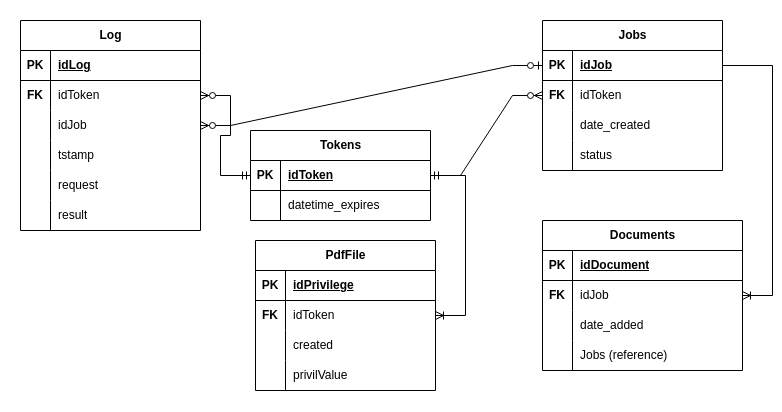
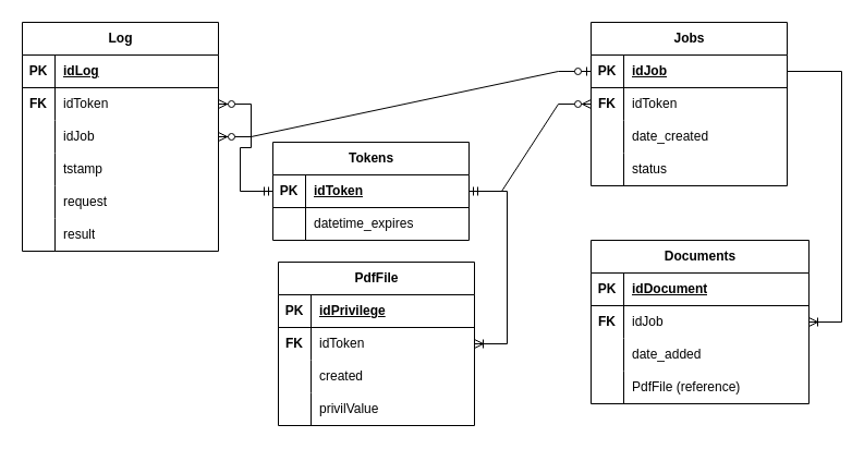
  <mxCell id="0" />
  <mxCell id="1" parent="0" />
  <mxCell id="2" value="Jobs" style="shape=table;startSize=30;container=1;collapsible=1;childLayout=tableLayout;fixedRows=1;rowLines=0;fontStyle=1;align=center;resizeLast=1;html=1;" parent="1" vertex="1"><mxGeometry x="542" y="20" width="180" height="150" as="geometry" /></mxCell>
  <mxCell id="3" value="" style="shape=tableRow;horizontal=0;startSize=0;swimlaneHead=0;swimlaneBody=0;fillColor=none;collapsible=0;dropTarget=0;points=[[0,0.5],[1,0.5]];portConstraint=eastwest;top=0;left=0;right=0;bottom=1;" parent="2" vertex="1"><mxGeometry y="30" width="180" height="30" as="geometry" /></mxCell>
  <mxCell id="4" value="PK" style="shape=partialRectangle;connectable=0;fillColor=none;top=0;left=0;bottom=0;right=0;fontStyle=1;overflow=hidden;whiteSpace=wrap;html=1;" parent="3" vertex="1"><mxGeometry width="30" height="30" as="geometry"><mxRectangle width="30" height="30" as="alternateBounds" /></mxGeometry></mxCell>
  <mxCell id="5" value="idJob" style="shape=partialRectangle;connectable=0;fillColor=none;top=0;left=0;bottom=0;right=0;align=left;spacingLeft=6;fontStyle=5;overflow=hidden;whiteSpace=wrap;html=1;" parent="3" vertex="1"><mxGeometry x="30" width="150" height="30" as="geometry"><mxRectangle width="150" height="30" as="alternateBounds" /></mxGeometry></mxCell>
  <mxCell id="6" value="" style="shape=tableRow;horizontal=0;startSize=0;swimlaneHead=0;swimlaneBody=0;fillColor=none;collapsible=0;dropTarget=0;points=[[0,0.5],[1,0.5]];portConstraint=eastwest;top=0;left=0;right=0;bottom=0;" parent="2" vertex="1"><mxGeometry y="60" width="180" height="30" as="geometry" /></mxCell>
  <mxCell id="7" value="&lt;b&gt;FK&lt;/b&gt;" style="shape=partialRectangle;connectable=0;fillColor=none;top=0;left=0;bottom=0;right=0;editable=1;overflow=hidden;whiteSpace=wrap;html=1;" parent="6" vertex="1"><mxGeometry width="30" height="30" as="geometry"><mxRectangle width="30" height="30" as="alternateBounds" /></mxGeometry></mxCell>
  <mxCell id="8" value="idToken" style="shape=partialRectangle;connectable=0;fillColor=none;top=0;left=0;bottom=0;right=0;align=left;spacingLeft=6;overflow=hidden;whiteSpace=wrap;html=1;" parent="6" vertex="1"><mxGeometry x="30" width="150" height="30" as="geometry"><mxRectangle width="150" height="30" as="alternateBounds" /></mxGeometry></mxCell>
  <mxCell id="9" value="" style="shape=tableRow;horizontal=0;startSize=0;swimlaneHead=0;swimlaneBody=0;fillColor=none;collapsible=0;dropTarget=0;points=[[0,0.5],[1,0.5]];portConstraint=eastwest;top=0;left=0;right=0;bottom=0;" parent="2" vertex="1"><mxGeometry y="90" width="180" height="30" as="geometry" /></mxCell>
  <mxCell id="10" value="" style="shape=partialRectangle;connectable=0;fillColor=none;top=0;left=0;bottom=0;right=0;editable=1;overflow=hidden;whiteSpace=wrap;html=1;" parent="9" vertex="1"><mxGeometry width="30" height="30" as="geometry"><mxRectangle width="30" height="30" as="alternateBounds" /></mxGeometry></mxCell>
  <mxCell id="11" value="date_created" style="shape=partialRectangle;connectable=0;fillColor=none;top=0;left=0;bottom=0;right=0;align=left;spacingLeft=6;overflow=hidden;whiteSpace=wrap;html=1;" parent="9" vertex="1"><mxGeometry x="30" width="150" height="30" as="geometry"><mxRectangle width="150" height="30" as="alternateBounds" /></mxGeometry></mxCell>
  <mxCell id="12" value="" style="shape=tableRow;horizontal=0;startSize=0;swimlaneHead=0;swimlaneBody=0;fillColor=none;collapsible=0;dropTarget=0;points=[[0,0.5],[1,0.5]];portConstraint=eastwest;top=0;left=0;right=0;bottom=0;" parent="2" vertex="1"><mxGeometry y="120" width="180" height="30" as="geometry" /></mxCell>
  <mxCell id="13" value="" style="shape=partialRectangle;connectable=0;fillColor=none;top=0;left=0;bottom=0;right=0;editable=1;overflow=hidden;whiteSpace=wrap;html=1;" parent="12" vertex="1"><mxGeometry width="30" height="30" as="geometry"><mxRectangle width="30" height="30" as="alternateBounds" /></mxGeometry></mxCell>
  <mxCell id="14" value="status" style="shape=partialRectangle;connectable=0;fillColor=none;top=0;left=0;bottom=0;right=0;align=left;spacingLeft=6;overflow=hidden;whiteSpace=wrap;html=1;" parent="12" vertex="1"><mxGeometry x="30" width="150" height="30" as="geometry"><mxRectangle width="150" height="30" as="alternateBounds" /></mxGeometry></mxCell>
  <mxCell id="15" value="Documents" style="shape=table;startSize=30;container=1;collapsible=1;childLayout=tableLayout;fixedRows=1;rowLines=0;fontStyle=1;align=center;resizeLast=1;html=1;" parent="1" vertex="1"><mxGeometry x="542" y="220" width="200" height="150" as="geometry" /></mxCell>
  <mxCell id="16" value="" style="shape=tableRow;horizontal=0;startSize=0;swimlaneHead=0;swimlaneBody=0;fillColor=none;collapsible=0;dropTarget=0;points=[[0,0.5],[1,0.5]];portConstraint=eastwest;top=0;left=0;right=0;bottom=1;" parent="15" vertex="1"><mxGeometry y="30" width="200" height="30" as="geometry" /></mxCell>
  <mxCell id="17" value="PK" style="shape=partialRectangle;connectable=0;fillColor=none;top=0;left=0;bottom=0;right=0;fontStyle=1;overflow=hidden;whiteSpace=wrap;html=1;" parent="16" vertex="1"><mxGeometry width="30" height="30" as="geometry"><mxRectangle width="30" height="30" as="alternateBounds" /></mxGeometry></mxCell>
  <mxCell id="18" value="idDocument" style="shape=partialRectangle;connectable=0;fillColor=none;top=0;left=0;bottom=0;right=0;align=left;spacingLeft=6;fontStyle=5;overflow=hidden;whiteSpace=wrap;html=1;" parent="16" vertex="1"><mxGeometry x="30" width="170" height="30" as="geometry"><mxRectangle width="170" height="30" as="alternateBounds" /></mxGeometry></mxCell>
  <mxCell id="19" value="" style="shape=tableRow;horizontal=0;startSize=0;swimlaneHead=0;swimlaneBody=0;fillColor=none;collapsible=0;dropTarget=0;points=[[0,0.5],[1,0.5]];portConstraint=eastwest;top=0;left=0;right=0;bottom=0;" parent="15" vertex="1"><mxGeometry y="60" width="200" height="30" as="geometry" /></mxCell>
  <mxCell id="20" value="FK" style="shape=partialRectangle;connectable=0;fillColor=none;top=0;left=0;bottom=0;right=0;editable=1;overflow=hidden;whiteSpace=wrap;html=1;fontStyle=1" parent="19" vertex="1"><mxGeometry width="30" height="30" as="geometry"><mxRectangle width="30" height="30" as="alternateBounds" /></mxGeometry></mxCell>
  <mxCell id="21" value="idJob" style="shape=partialRectangle;connectable=0;fillColor=none;top=0;left=0;bottom=0;right=0;align=left;spacingLeft=6;overflow=hidden;whiteSpace=wrap;html=1;" parent="19" vertex="1"><mxGeometry x="30" width="170" height="30" as="geometry"><mxRectangle width="170" height="30" as="alternateBounds" /></mxGeometry></mxCell>
  <mxCell id="22" value="" style="shape=tableRow;horizontal=0;startSize=0;swimlaneHead=0;swimlaneBody=0;fillColor=none;collapsible=0;dropTarget=0;points=[[0,0.5],[1,0.5]];portConstraint=eastwest;top=0;left=0;right=0;bottom=0;" parent="15" vertex="1"><mxGeometry y="90" width="200" height="30" as="geometry" /></mxCell>
  <mxCell id="23" value="" style="shape=partialRectangle;connectable=0;fillColor=none;top=0;left=0;bottom=0;right=0;editable=1;overflow=hidden;whiteSpace=wrap;html=1;" parent="22" vertex="1"><mxGeometry width="30" height="30" as="geometry"><mxRectangle width="30" height="30" as="alternateBounds" /></mxGeometry></mxCell>
  <mxCell id="24" value="&lt;div&gt;date_added&lt;/div&gt;" style="shape=partialRectangle;connectable=0;fillColor=none;top=0;left=0;bottom=0;right=0;align=left;spacingLeft=6;overflow=hidden;whiteSpace=wrap;html=1;" parent="22" vertex="1"><mxGeometry x="30" width="170" height="30" as="geometry"><mxRectangle width="170" height="30" as="alternateBounds" /></mxGeometry></mxCell>
  <mxCell id="25" value="" style="shape=tableRow;horizontal=0;startSize=0;swimlaneHead=0;swimlaneBody=0;fillColor=none;collapsible=0;dropTarget=0;points=[[0,0.5],[1,0.5]];portConstraint=eastwest;top=0;left=0;right=0;bottom=0;" parent="15" vertex="1"><mxGeometry y="120" width="200" height="30" as="geometry" /></mxCell>
  <mxCell id="26" value="" style="shape=partialRectangle;connectable=0;fillColor=none;top=0;left=0;bottom=0;right=0;editable=1;overflow=hidden;whiteSpace=wrap;html=1;" parent="25" vertex="1"><mxGeometry width="30" height="30" as="geometry"><mxRectangle width="30" height="30" as="alternateBounds" /></mxGeometry></mxCell>
- <mxCell id="27" value="Jobs (reference)" style="shape=partialRectangle;connectable=0;fillColor=none;top=0;left=0;bottom=0;right=0;align=left;spacingLeft=6;overflow=hidden;whiteSpace=wrap;html=1;" parent="25" vertex="1"><mxGeometry x="30" width="170" height="30" as="geometry"><mxRectangle width="170" height="30" as="alternateBounds" /></mxGeometry></mxCell>
+ <mxCell id="27" value="PdfFile (reference)" style="shape=partialRectangle;connectable=0;fillColor=none;top=0;left=0;bottom=0;right=0;align=left;spacingLeft=6;overflow=hidden;whiteSpace=wrap;html=1;" parent="25" vertex="1"><mxGeometry x="30" width="170" height="30" as="geometry"><mxRectangle width="170" height="30" as="alternateBounds" /></mxGeometry></mxCell>
  <mxCell id="28" value="Tokens" style="shape=table;startSize=30;container=1;collapsible=1;childLayout=tableLayout;fixedRows=1;rowLines=0;fontStyle=1;align=center;resizeLast=1;html=1;" parent="1" vertex="1"><mxGeometry x="250" y="130" width="180" height="90" as="geometry" /></mxCell>
  <mxCell id="29" value="" style="shape=tableRow;horizontal=0;startSize=0;swimlaneHead=0;swimlaneBody=0;fillColor=none;collapsible=0;dropTarget=0;points=[[0,0.5],[1,0.5]];portConstraint=eastwest;top=0;left=0;right=0;bottom=1;" parent="28" vertex="1"><mxGeometry y="30" width="180" height="30" as="geometry" /></mxCell>
  <mxCell id="30" value="PK" style="shape=partialRectangle;connectable=0;fillColor=none;top=0;left=0;bottom=0;right=0;fontStyle=1;overflow=hidden;whiteSpace=wrap;html=1;" parent="29" vertex="1"><mxGeometry width="30" height="30" as="geometry"><mxRectangle width="30" height="30" as="alternateBounds" /></mxGeometry></mxCell>
  <mxCell id="31" value="idToken" style="shape=partialRectangle;connectable=0;fillColor=none;top=0;left=0;bottom=0;right=0;align=left;spacingLeft=6;fontStyle=5;overflow=hidden;whiteSpace=wrap;html=1;" parent="29" vertex="1"><mxGeometry x="30" width="150" height="30" as="geometry"><mxRectangle width="150" height="30" as="alternateBounds" /></mxGeometry></mxCell>
  <mxCell id="32" value="" style="shape=tableRow;horizontal=0;startSize=0;swimlaneHead=0;swimlaneBody=0;fillColor=none;collapsible=0;dropTarget=0;points=[[0,0.5],[1,0.5]];portConstraint=eastwest;top=0;left=0;right=0;bottom=0;" parent="28" vertex="1"><mxGeometry y="60" width="180" height="30" as="geometry" /></mxCell>
  <mxCell id="33" value="" style="shape=partialRectangle;connectable=0;fillColor=none;top=0;left=0;bottom=0;right=0;editable=1;overflow=hidden;whiteSpace=wrap;html=1;" parent="32" vertex="1"><mxGeometry width="30" height="30" as="geometry"><mxRectangle width="30" height="30" as="alternateBounds" /></mxGeometry></mxCell>
  <mxCell id="34" value="datetime_expires" style="shape=partialRectangle;connectable=0;fillColor=none;top=0;left=0;bottom=0;right=0;align=left;spacingLeft=6;overflow=hidden;whiteSpace=wrap;html=1;" parent="32" vertex="1"><mxGeometry x="30" width="150" height="30" as="geometry"><mxRectangle width="150" height="30" as="alternateBounds" /></mxGeometry></mxCell>
  <mxCell id="35" value="" style="edgeStyle=entityRelationEdgeStyle;fontSize=12;html=1;endArrow=ERzeroToMany;startArrow=ERmandOne;rounded=0;" parent="1" source="29" target="6" edge="1"><mxGeometry width="100" height="100" relative="1" as="geometry"><mxPoint x="340" y="370" as="sourcePoint" /><mxPoint x="440" y="270" as="targetPoint" /></mxGeometry></mxCell>
  <mxCell id="36" value="" style="edgeStyle=entityRelationEdgeStyle;fontSize=12;html=1;endArrow=ERoneToMany;rounded=0;exitX=1;exitY=0.5;exitDx=0;exitDy=0;" parent="1" source="3" target="19" edge="1"><mxGeometry width="100" height="100" relative="1" as="geometry"><mxPoint x="530" y="560" as="sourcePoint" /><mxPoint x="630" y="460" as="targetPoint" /></mxGeometry></mxCell>
  <mxCell id="37" value="PdfFile" style="shape=table;startSize=30;container=1;collapsible=1;childLayout=tableLayout;fixedRows=1;rowLines=0;fontStyle=1;align=center;resizeLast=1;html=1;" parent="1" vertex="1"><mxGeometry x="255" y="240" width="180" height="150" as="geometry" /></mxCell>
  <mxCell id="38" value="" style="shape=tableRow;horizontal=0;startSize=0;swimlaneHead=0;swimlaneBody=0;fillColor=none;collapsible=0;dropTarget=0;points=[[0,0.5],[1,0.5]];portConstraint=eastwest;top=0;left=0;right=0;bottom=1;" parent="37" vertex="1"><mxGeometry y="30" width="180" height="30" as="geometry" /></mxCell>
  <mxCell id="39" value="PK" style="shape=partialRectangle;connectable=0;fillColor=none;top=0;left=0;bottom=0;right=0;fontStyle=1;overflow=hidden;whiteSpace=wrap;html=1;" parent="38" vertex="1"><mxGeometry width="30" height="30" as="geometry"><mxRectangle width="30" height="30" as="alternateBounds" /></mxGeometry></mxCell>
  <mxCell id="40" value="idPrivilege" style="shape=partialRectangle;connectable=0;fillColor=none;top=0;left=0;bottom=0;right=0;align=left;spacingLeft=6;fontStyle=5;overflow=hidden;whiteSpace=wrap;html=1;" parent="38" vertex="1"><mxGeometry x="30" width="150" height="30" as="geometry"><mxRectangle width="150" height="30" as="alternateBounds" /></mxGeometry></mxCell>
  <mxCell id="41" value="" style="shape=tableRow;horizontal=0;startSize=0;swimlaneHead=0;swimlaneBody=0;fillColor=none;collapsible=0;dropTarget=0;points=[[0,0.5],[1,0.5]];portConstraint=eastwest;top=0;left=0;right=0;bottom=0;" parent="37" vertex="1"><mxGeometry y="60" width="180" height="30" as="geometry" /></mxCell>
  <mxCell id="42" value="FK" style="shape=partialRectangle;connectable=0;fillColor=none;top=0;left=0;bottom=0;right=0;editable=1;overflow=hidden;whiteSpace=wrap;html=1;fontStyle=1" parent="41" vertex="1"><mxGeometry width="30" height="30" as="geometry"><mxRectangle width="30" height="30" as="alternateBounds" /></mxGeometry></mxCell>
  <mxCell id="43" value="idToken" style="shape=partialRectangle;connectable=0;fillColor=none;top=0;left=0;bottom=0;right=0;align=left;spacingLeft=6;overflow=hidden;whiteSpace=wrap;html=1;" parent="41" vertex="1"><mxGeometry x="30" width="150" height="30" as="geometry"><mxRectangle width="150" height="30" as="alternateBounds" /></mxGeometry></mxCell>
  <mxCell id="44" style="shape=tableRow;horizontal=0;startSize=0;swimlaneHead=0;swimlaneBody=0;fillColor=none;collapsible=0;dropTarget=0;points=[[0,0.5],[1,0.5]];portConstraint=eastwest;top=0;left=0;right=0;bottom=0;" parent="37" vertex="1"><mxGeometry y="90" width="180" height="30" as="geometry" /></mxCell>
  <mxCell id="45" style="shape=partialRectangle;connectable=0;fillColor=none;top=0;left=0;bottom=0;right=0;editable=1;overflow=hidden;whiteSpace=wrap;html=1;" parent="44" vertex="1"><mxGeometry width="30" height="30" as="geometry"><mxRectangle width="30" height="30" as="alternateBounds" /></mxGeometry></mxCell>
  <mxCell id="46" value="created" style="shape=partialRectangle;connectable=0;fillColor=none;top=0;left=0;bottom=0;right=0;align=left;spacingLeft=6;overflow=hidden;whiteSpace=wrap;html=1;" parent="44" vertex="1"><mxGeometry x="30" width="150" height="30" as="geometry"><mxRectangle width="150" height="30" as="alternateBounds" /></mxGeometry></mxCell>
  <mxCell id="47" style="shape=tableRow;horizontal=0;startSize=0;swimlaneHead=0;swimlaneBody=0;fillColor=none;collapsible=0;dropTarget=0;points=[[0,0.5],[1,0.5]];portConstraint=eastwest;top=0;left=0;right=0;bottom=0;" parent="37" vertex="1"><mxGeometry y="120" width="180" height="30" as="geometry" /></mxCell>
  <mxCell id="48" style="shape=partialRectangle;connectable=0;fillColor=none;top=0;left=0;bottom=0;right=0;editable=1;overflow=hidden;whiteSpace=wrap;html=1;" parent="47" vertex="1"><mxGeometry width="30" height="30" as="geometry"><mxRectangle width="30" height="30" as="alternateBounds" /></mxGeometry></mxCell>
  <mxCell id="49" value="privilValue" style="shape=partialRectangle;connectable=0;fillColor=none;top=0;left=0;bottom=0;right=0;align=left;spacingLeft=6;overflow=hidden;whiteSpace=wrap;html=1;" parent="47" vertex="1"><mxGeometry x="30" width="150" height="30" as="geometry"><mxRectangle width="150" height="30" as="alternateBounds" /></mxGeometry></mxCell>
  <mxCell id="50" value="" style="edgeStyle=entityRelationEdgeStyle;fontSize=12;html=1;endArrow=ERoneToMany;rounded=0;" parent="1" source="29" target="41" edge="1"><mxGeometry width="100" height="100" relative="1" as="geometry"><mxPoint x="530" y="560" as="sourcePoint" /><mxPoint x="630" y="460" as="targetPoint" /></mxGeometry></mxCell>
  <mxCell id="51" value="Log" style="shape=table;startSize=30;container=1;collapsible=1;childLayout=tableLayout;fixedRows=1;rowLines=0;fontStyle=1;align=center;resizeLast=1;html=1;" parent="1" vertex="1"><mxGeometry x="20" y="20" width="180" height="210" as="geometry" /></mxCell>
  <mxCell id="52" value="" style="shape=tableRow;horizontal=0;startSize=0;swimlaneHead=0;swimlaneBody=0;fillColor=none;collapsible=0;dropTarget=0;points=[[0,0.5],[1,0.5]];portConstraint=eastwest;top=0;left=0;right=0;bottom=1;" parent="51" vertex="1"><mxGeometry y="30" width="180" height="30" as="geometry" /></mxCell>
  <mxCell id="53" value="PK" style="shape=partialRectangle;connectable=0;fillColor=none;top=0;left=0;bottom=0;right=0;fontStyle=1;overflow=hidden;whiteSpace=wrap;html=1;" parent="52" vertex="1"><mxGeometry width="30" height="30" as="geometry"><mxRectangle width="30" height="30" as="alternateBounds" /></mxGeometry></mxCell>
  <mxCell id="54" value="idLog" style="shape=partialRectangle;connectable=0;fillColor=none;top=0;left=0;bottom=0;right=0;align=left;spacingLeft=6;fontStyle=5;overflow=hidden;whiteSpace=wrap;html=1;" parent="52" vertex="1"><mxGeometry x="30" width="150" height="30" as="geometry"><mxRectangle width="150" height="30" as="alternateBounds" /></mxGeometry></mxCell>
  <mxCell id="55" value="" style="shape=tableRow;horizontal=0;startSize=0;swimlaneHead=0;swimlaneBody=0;fillColor=none;collapsible=0;dropTarget=0;points=[[0,0.5],[1,0.5]];portConstraint=eastwest;top=0;left=0;right=0;bottom=0;" parent="51" vertex="1"><mxGeometry y="60" width="180" height="30" as="geometry" /></mxCell>
  <mxCell id="56" value="FK" style="shape=partialRectangle;connectable=0;fillColor=none;top=0;left=0;bottom=0;right=0;editable=1;overflow=hidden;whiteSpace=wrap;html=1;fontStyle=1" parent="55" vertex="1"><mxGeometry width="30" height="30" as="geometry"><mxRectangle width="30" height="30" as="alternateBounds" /></mxGeometry></mxCell>
  <mxCell id="57" value="idToken" style="shape=partialRectangle;connectable=0;fillColor=none;top=0;left=0;bottom=0;right=0;align=left;spacingLeft=6;overflow=hidden;whiteSpace=wrap;html=1;" parent="55" vertex="1"><mxGeometry x="30" width="150" height="30" as="geometry"><mxRectangle width="150" height="30" as="alternateBounds" /></mxGeometry></mxCell>
  <mxCell id="58" style="shape=tableRow;horizontal=0;startSize=0;swimlaneHead=0;swimlaneBody=0;fillColor=none;collapsible=0;dropTarget=0;points=[[0,0.5],[1,0.5]];portConstraint=eastwest;top=0;left=0;right=0;bottom=0;" parent="51" vertex="1"><mxGeometry y="90" width="180" height="30" as="geometry" /></mxCell>
  <mxCell id="59" value="" style="shape=partialRectangle;connectable=0;fillColor=none;top=0;left=0;bottom=0;right=0;editable=1;overflow=hidden;whiteSpace=wrap;html=1;" parent="58" vertex="1"><mxGeometry width="30" height="30" as="geometry"><mxRectangle width="30" height="30" as="alternateBounds" /></mxGeometry></mxCell>
  <mxCell id="60" value="idJob" style="shape=partialRectangle;connectable=0;fillColor=none;top=0;left=0;bottom=0;right=0;align=left;spacingLeft=6;overflow=hidden;whiteSpace=wrap;html=1;" parent="58" vertex="1"><mxGeometry x="30" width="150" height="30" as="geometry"><mxRectangle width="150" height="30" as="alternateBounds" /></mxGeometry></mxCell>
  <mxCell id="61" style="shape=tableRow;horizontal=0;startSize=0;swimlaneHead=0;swimlaneBody=0;fillColor=none;collapsible=0;dropTarget=0;points=[[0,0.5],[1,0.5]];portConstraint=eastwest;top=0;left=0;right=0;bottom=0;" parent="51" vertex="1"><mxGeometry y="120" width="180" height="30" as="geometry" /></mxCell>
  <mxCell id="62" style="shape=partialRectangle;connectable=0;fillColor=none;top=0;left=0;bottom=0;right=0;editable=1;overflow=hidden;whiteSpace=wrap;html=1;" parent="61" vertex="1"><mxGeometry width="30" height="30" as="geometry"><mxRectangle width="30" height="30" as="alternateBounds" /></mxGeometry></mxCell>
  <mxCell id="63" value="tstamp" style="shape=partialRectangle;connectable=0;fillColor=none;top=0;left=0;bottom=0;right=0;align=left;spacingLeft=6;overflow=hidden;whiteSpace=wrap;html=1;" parent="61" vertex="1"><mxGeometry x="30" width="150" height="30" as="geometry"><mxRectangle width="150" height="30" as="alternateBounds" /></mxGeometry></mxCell>
  <mxCell id="64" style="shape=tableRow;horizontal=0;startSize=0;swimlaneHead=0;swimlaneBody=0;fillColor=none;collapsible=0;dropTarget=0;points=[[0,0.5],[1,0.5]];portConstraint=eastwest;top=0;left=0;right=0;bottom=0;" parent="51" vertex="1"><mxGeometry y="150" width="180" height="30" as="geometry" /></mxCell>
  <mxCell id="65" style="shape=partialRectangle;connectable=0;fillColor=none;top=0;left=0;bottom=0;right=0;editable=1;overflow=hidden;whiteSpace=wrap;html=1;" parent="64" vertex="1"><mxGeometry width="30" height="30" as="geometry"><mxRectangle width="30" height="30" as="alternateBounds" /></mxGeometry></mxCell>
  <mxCell id="66" value="request" style="shape=partialRectangle;connectable=0;fillColor=none;top=0;left=0;bottom=0;right=0;align=left;spacingLeft=6;overflow=hidden;whiteSpace=wrap;html=1;" parent="64" vertex="1"><mxGeometry x="30" width="150" height="30" as="geometry"><mxRectangle width="150" height="30" as="alternateBounds" /></mxGeometry></mxCell>
  <mxCell id="67" style="shape=tableRow;horizontal=0;startSize=0;swimlaneHead=0;swimlaneBody=0;fillColor=none;collapsible=0;dropTarget=0;points=[[0,0.5],[1,0.5]];portConstraint=eastwest;top=0;left=0;right=0;bottom=0;" parent="51" vertex="1"><mxGeometry y="180" width="180" height="30" as="geometry" /></mxCell>
  <mxCell id="68" style="shape=partialRectangle;connectable=0;fillColor=none;top=0;left=0;bottom=0;right=0;editable=1;overflow=hidden;whiteSpace=wrap;html=1;" parent="67" vertex="1"><mxGeometry width="30" height="30" as="geometry"><mxRectangle width="30" height="30" as="alternateBounds" /></mxGeometry></mxCell>
  <mxCell id="69" value="&lt;div&gt;result&lt;/div&gt;" style="shape=partialRectangle;connectable=0;fillColor=none;top=0;left=0;bottom=0;right=0;align=left;spacingLeft=6;overflow=hidden;whiteSpace=wrap;html=1;" parent="67" vertex="1"><mxGeometry x="30" width="150" height="30" as="geometry"><mxRectangle width="150" height="30" as="alternateBounds" /></mxGeometry></mxCell>
  <mxCell id="70" value="" style="edgeStyle=entityRelationEdgeStyle;fontSize=12;html=1;endArrow=ERzeroToMany;startArrow=ERzeroToOne;rounded=0;" parent="1" source="3" target="58" edge="1"><mxGeometry width="100" height="100" relative="1" as="geometry"><mxPoint x="120" y="560" as="sourcePoint" /><mxPoint x="220" y="460" as="targetPoint" /></mxGeometry></mxCell>
  <mxCell id="71" value="" style="edgeStyle=entityRelationEdgeStyle;fontSize=12;html=1;endArrow=ERzeroToMany;startArrow=ERmandOne;rounded=0;" parent="1" source="29" target="55" edge="1"><mxGeometry width="100" height="100" relative="1" as="geometry"><mxPoint x="310" y="630" as="sourcePoint" /><mxPoint x="110" y="550" as="targetPoint" /></mxGeometry></mxCell>
